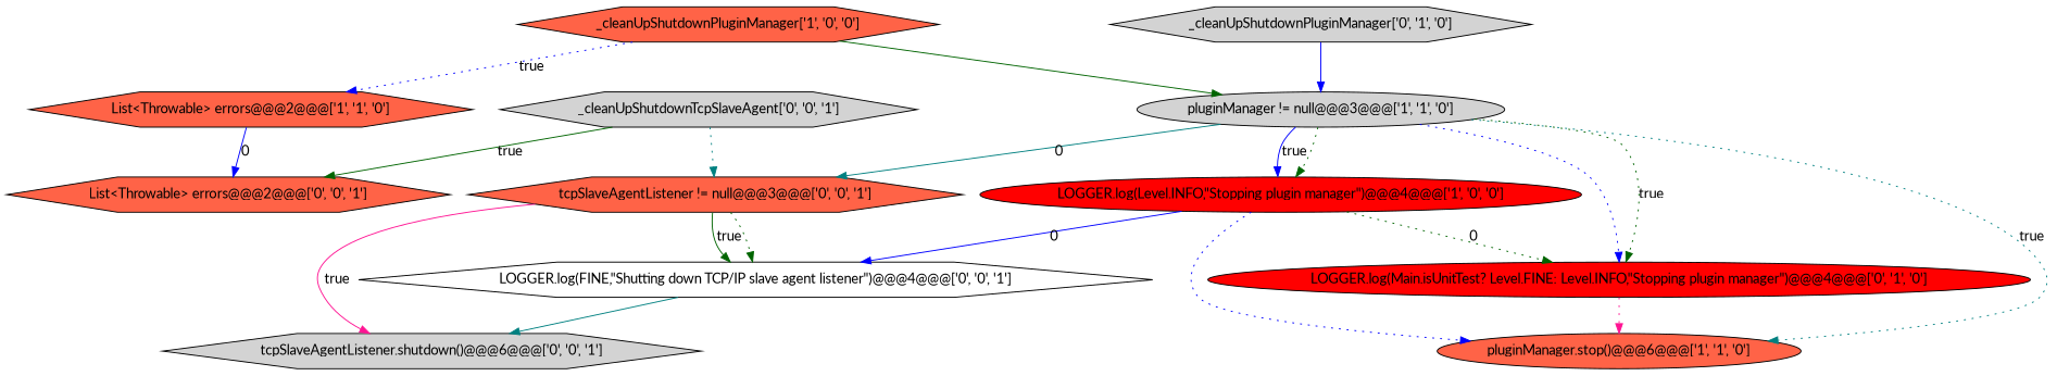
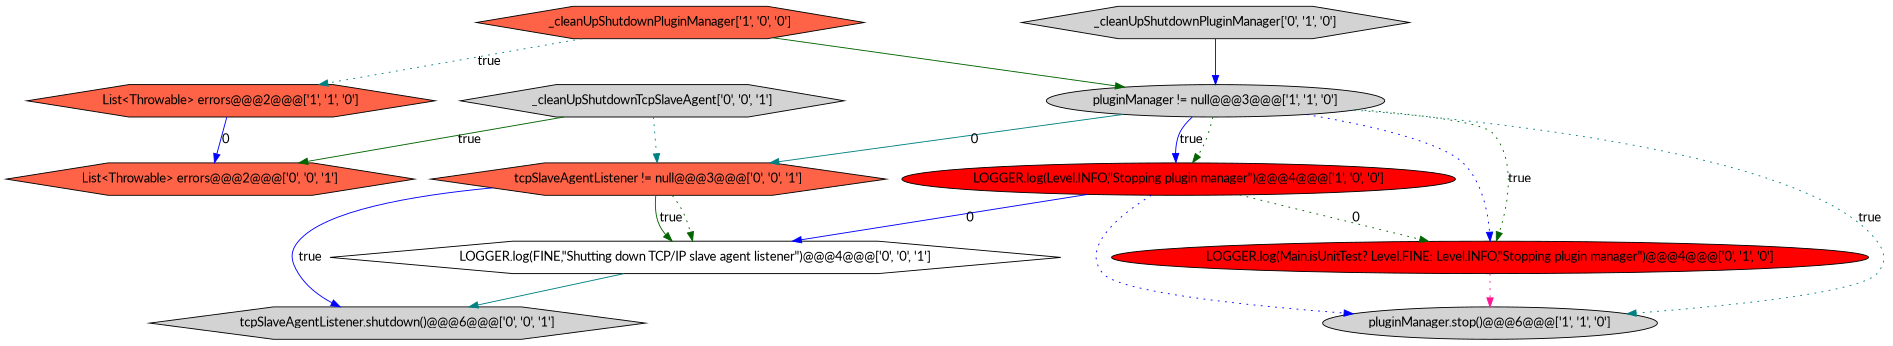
  digraph {
    fontname=Lato
    node [fillcolor=lightgray fontname=Lato shape=hexagon style=filled]
    edge [color=darkgreen fontname=Lato style=dotted]
    n1 [label="tcpSlaveAgentListener.shutdown()@@@6@@@['0', '0', '1']"]
    n2 [fillcolor=red label="LOGGER.log(Main.isUnitTest? Level.FINE: Level.INFO,\"Stopping plugin manager\")@@@4@@@['0', '1', '0']" shape=ellipse]
-   n3 [fillcolor=tomato label="pluginManager.stop()@@@6@@@['1', '1', '0']" shape=ellipse]
+   n3 [label="pluginManager.stop()@@@6@@@['1', '1', '0']" shape=ellipse]
    n4 [label="_cleanUpShutdownPluginManager['0', '1', '0']"]
    n5 [label="pluginManager != null@@@3@@@['1', '1', '0']" shape=ellipse]
    n6 [fillcolor=tomato label="List<Throwable> errors@@@2@@@['1', '1', '0']"]
    n7 [fillcolor=tomato label="List<Throwable> errors@@@2@@@['0', '0', '1']"]
    n8 [fillcolor=tomato label="tcpSlaveAgentListener != null@@@3@@@['0', '0', '1']"]
    n9 [fillcolor=red label="LOGGER.log(Level.INFO,\"Stopping plugin manager\")@@@4@@@['1', '0', '0']" shape=ellipse]
    n10 [label="_cleanUpShutdownTcpSlaveAgent['0', '0', '1']"]
    n11 [fillcolor=white label="LOGGER.log(FINE,\"Shutting down TCP/IP slave agent listener\")@@@4@@@['0', '0', '1']"]
    n12 [fillcolor=tomato label="_cleanUpShutdownPluginManager['1', '0', '0']"]
    n2 -> n3 [color=deeppink]
    n4 -> n5 [color=blue style=solid]
    n5 -> n2 [label=true]
    n5 -> n2 [color=blue]
    n5 -> n3 [color=teal label=true]
    n5 -> n8 [color=teal label=0 style=solid]
    n5 -> n9 [color=blue label=true style=solid]
    n5 -> n9
    n6 -> n7 [color=blue label=0 style=solid]
-   n8 -> n1 [color=deeppink label=true style=solid]
+   n8 -> n1 [color=blue label=true style=solid]
    n8 -> n11 [label=true style=solid]
    n8 -> n11
    n9 -> n2 [label=0]
    n9 -> n3 [color=blue]
    n9 -> n11 [color=blue label=0 style=solid]
    n10 -> n7 [label=true style=solid]
    n10 -> n8 [color=teal]
    n11 -> n1 [color=teal style=solid]
    n12 -> n5 [style=solid]
-   n12 -> n6 [color=blue label=true]
+   n12 -> n6 [color=teal label=true]
  }
